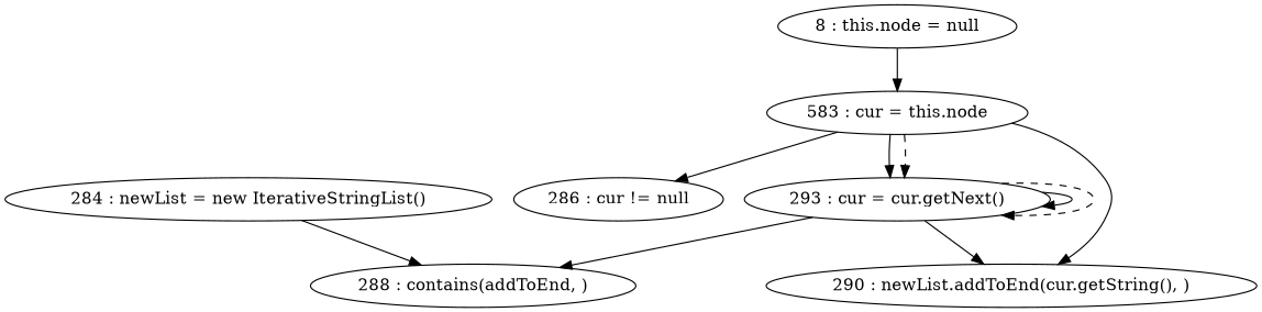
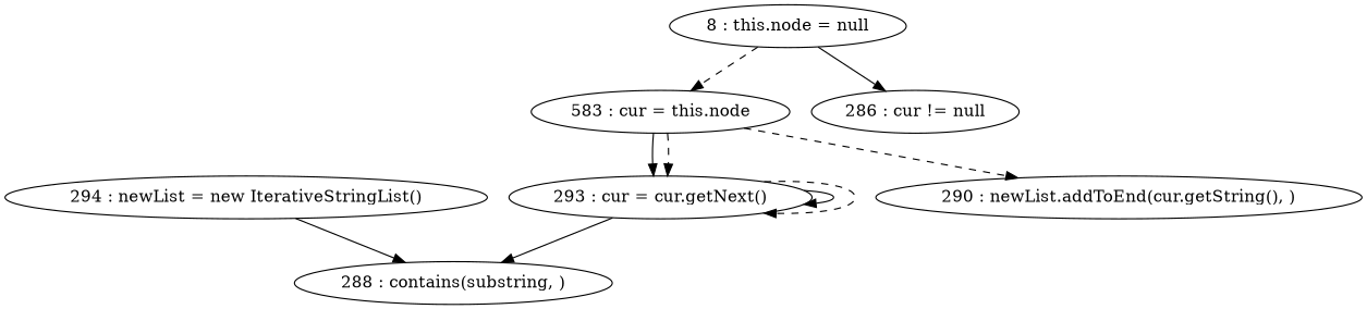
  digraph {
    n1 [label="583 : cur = this.node"]
    "8 : this.node = null"
    "286 : cur != null"
    "293 : cur = cur.getNext()"
    "290 : newList.addToEnd(cur.getString(), )"
-   "288 : contains(substring, )" [label="288 : contains(addToEnd, )"]
-   "284 : newList = new IterativeStringList()"
-   n1 -> "286 : cur != null"
+   "288 : contains(substring, )"
+   "284 : newList = new IterativeStringList()" [label="294 : newList = new IterativeStringList()"]
+   "8 : this.node = null" -> "286 : cur != null"
    n1 -> "293 : cur = cur.getNext()"
    n1 -> "293 : cur = cur.getNext()" [style=dashed]
-   n1 -> "290 : newList.addToEnd(cur.getString(), )"
-   "8 : this.node = null" -> n1
+   n1 -> "290 : newList.addToEnd(cur.getString(), )" [style=dashed]
+   "8 : this.node = null" -> n1 [style=dashed]
    "293 : cur = cur.getNext()" -> "293 : cur = cur.getNext()"
    "293 : cur = cur.getNext()" -> "293 : cur = cur.getNext()" [style=dashed]
-   "293 : cur = cur.getNext()" -> "290 : newList.addToEnd(cur.getString(), )"
    "293 : cur = cur.getNext()" -> "288 : contains(substring, )"
    "284 : newList = new IterativeStringList()" -> "288 : contains(substring, )"
  }
